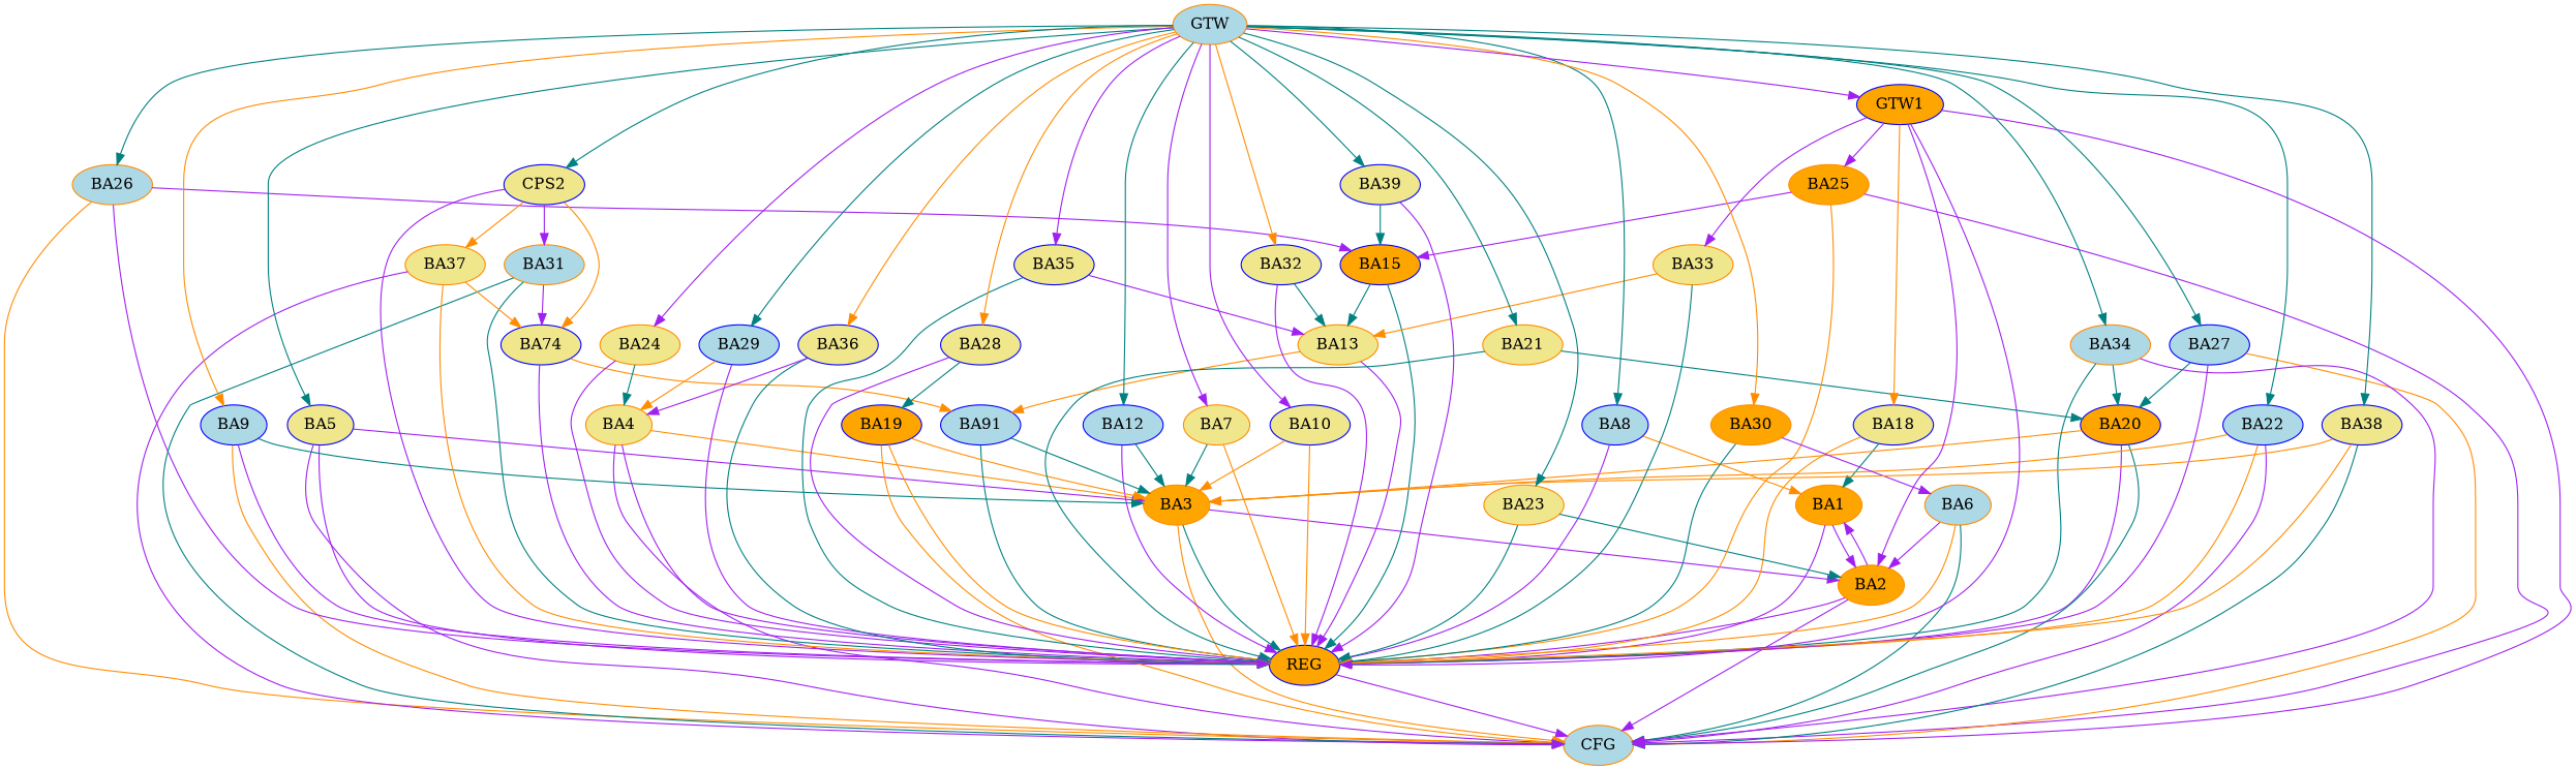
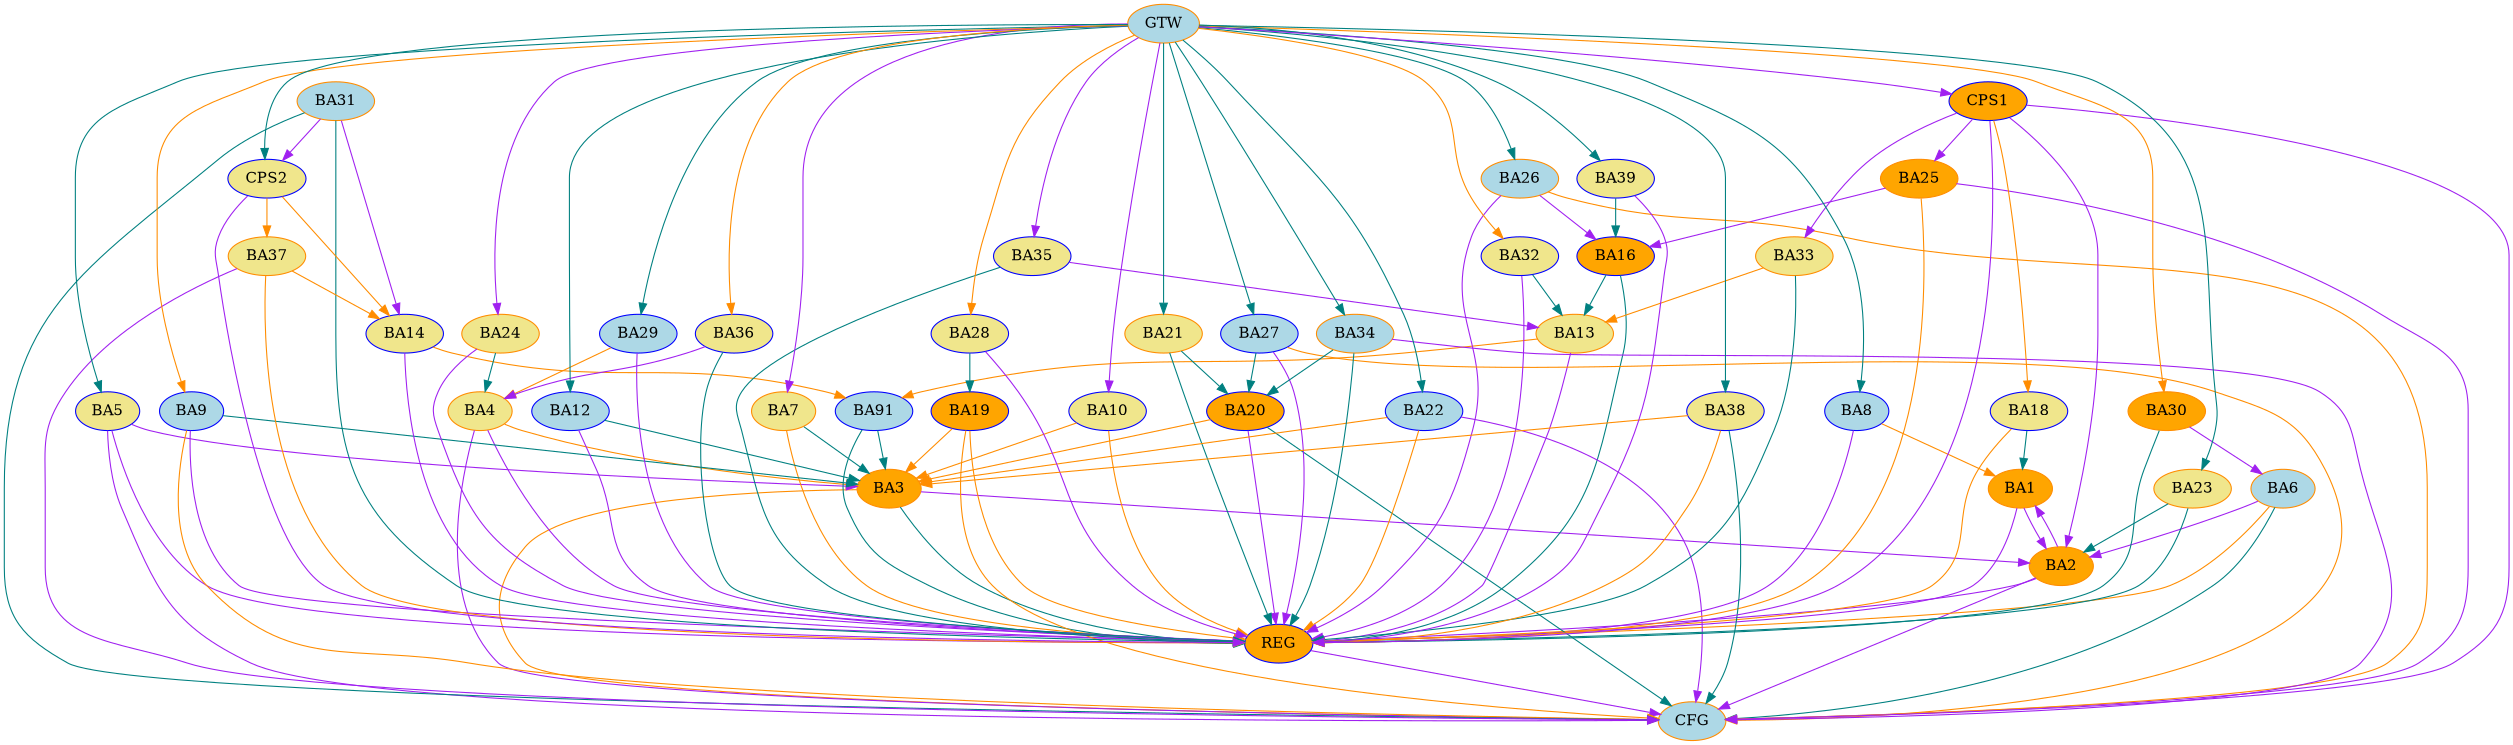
  strict digraph {
    node [color=blue fillcolor=khaki style=filled]
    edge [color=purple]
    n1 [color=darkorange fillcolor=orange label=BA1]
    n2 [color=darkorange fillcolor=orange label=BA2]
    n3 [fillcolor=orange label=REG]
    n4 [color=darkorange fillcolor=lightblue label=CFG]
    n5 [color=darkorange fillcolor=orange label=BA3]
    n6 [color=darkorange label=BA4]
    n7 [label=BA5]
    n8 [color=darkorange fillcolor=lightblue label=BA6]
    n9 [color=darkorange label=BA7]
    n10 [fillcolor=lightblue label=BA8]
    n11 [fillcolor=lightblue label=BA9]
    n12 [label=BA10]
    n13 [fillcolor=lightblue label=BA91]
    n14 [fillcolor=lightblue label=BA12]
    n15 [color=darkorange label=BA13]
-   n16 [label=BA74]
-   n17 [fillcolor=orange label=BA15]
+   n16 [label=BA14]
+   n17 [fillcolor=orange label=BA16]
    n18 [label=BA18]
    n19 [fillcolor=orange label=BA19]
    n20 [fillcolor=orange label=BA20]
    n21 [color=darkorange label=BA21]
    n22 [fillcolor=lightblue label=BA22]
    n23 [color=darkorange label=BA23]
    n24 [color=darkorange label=BA24]
    n25 [color=darkorange fillcolor=orange label=BA25]
    n26 [color=darkorange fillcolor=lightblue label=BA26]
    n27 [fillcolor=lightblue label=BA27]
    n28 [label=BA28]
    n29 [fillcolor=lightblue label=BA29]
    n30 [color=darkorange fillcolor=orange label=BA30]
    n31 [color=darkorange fillcolor=lightblue label=BA31]
    n32 [label=BA32]
    n33 [color=darkorange label=BA33]
    n34 [color=darkorange fillcolor=lightblue label=BA34]
    n35 [label=BA35]
    n36 [label=BA36]
    n37 [color=darkorange label=BA37]
    n38 [label=BA38]
    n39 [label=BA39]
-   n40 [fillcolor=orange label=GTW1]
+   n40 [fillcolor=orange label=CPS1]
    n41 [label=CPS2]
    n42 [color=darkorange fillcolor=lightblue label=GTW]
    n1 -> n2
    n1 -> n3
    n2 -> n1
    n2 -> n3
    n2 -> n4
    n3 -> n4
    n5 -> n2
    n5 -> n3 [color=teal]
    n5 -> n4 [color=darkorange]
    n6 -> n3
    n6 -> n4
    n6 -> n5 [color=darkorange]
    n7 -> n3
    n7 -> n4
    n7 -> n5
    n8 -> n2
    n8 -> n3 [color=darkorange]
    n8 -> n4 [color=teal]
    n9 -> n3 [color=darkorange]
    n9 -> n5 [color=teal]
    n10 -> n1 [color=darkorange]
    n10 -> n3
    n11 -> n3
    n11 -> n4 [color=darkorange]
    n11 -> n5 [color=teal]
    n12 -> n3 [color=darkorange]
    n12 -> n5 [color=darkorange]
    n13 -> n3 [color=teal]
    n13 -> n5 [color=teal]
    n14 -> n3
    n14 -> n5 [color=teal]
    n15 -> n3
    n15 -> n13 [color=darkorange]
    n16 -> n3
    n16 -> n13 [color=darkorange]
    n17 -> n3 [color=teal]
    n17 -> n15 [color=teal]
    n18 -> n1 [color=teal]
    n18 -> n3 [color=darkorange]
    n19 -> n3 [color=darkorange]
    n19 -> n4 [color=darkorange]
    n19 -> n5 [color=darkorange]
    n20 -> n3
    n20 -> n4 [color=teal]
    n20 -> n5 [color=darkorange]
    n21 -> n3 [color=teal]
    n21 -> n20 [color=teal]
    n22 -> n3 [color=darkorange]
    n22 -> n4
    n22 -> n5 [color=darkorange]
    n23 -> n2 [color=teal]
    n23 -> n3 [color=teal]
    n24 -> n3
    n24 -> n6 [color=teal]
    n25 -> n3 [color=darkorange]
    n25 -> n4
    n25 -> n17
    n26 -> n3
    n26 -> n4 [color=darkorange]
    n26 -> n17
    n27 -> n3
    n27 -> n4 [color=darkorange]
    n27 -> n20 [color=teal]
    n28 -> n3
    n28 -> n19 [color=teal]
    n29 -> n3
    n29 -> n6 [color=darkorange]
    n30 -> n3 [color=teal]
    n30 -> n8
    n31 -> n3 [color=teal]
    n31 -> n4 [color=teal]
    n31 -> n16
    n32 -> n3
    n32 -> n15 [color=teal]
    n33 -> n3 [color=teal]
    n33 -> n15 [color=darkorange]
    n34 -> n3 [color=teal]
    n34 -> n4
    n34 -> n20 [color=teal]
    n35 -> n3 [color=teal]
    n35 -> n15
    n36 -> n3 [color=teal]
    n36 -> n6
    n37 -> n3 [color=darkorange]
    n37 -> n4
    n37 -> n16 [color=darkorange]
    n38 -> n3 [color=darkorange]
    n38 -> n4 [color=teal]
    n38 -> n5 [color=darkorange]
    n39 -> n3
    n39 -> n17 [color=teal]
    n40 -> n2
    n40 -> n3
    n40 -> n4
    n40 -> n18 [color=darkorange]
    n40 -> n25
    n40 -> n33
    n41 -> n3
    n41 -> n16 [color=darkorange]
-   n41 -> n31
+   n31 -> n41
    n41 -> n37 [color=darkorange]
    n42 -> n7 [color=teal]
    n42 -> n9
    n42 -> n10 [color=teal]
    n42 -> n11 [color=darkorange]
    n42 -> n12
    n42 -> n14 [color=teal]
    n42 -> n21 [color=teal]
    n42 -> n22 [color=teal]
    n42 -> n23 [color=teal]
    n42 -> n24
    n42 -> n26 [color=teal]
    n42 -> n27 [color=teal]
    n42 -> n28 [color=darkorange]
    n42 -> n29 [color=teal]
    n42 -> n30 [color=darkorange]
    n42 -> n32 [color=darkorange]
    n42 -> n34 [color=teal]
    n42 -> n35
    n42 -> n36 [color=darkorange]
    n42 -> n38 [color=teal]
    n42 -> n39 [color=teal]
    n42 -> n40
    n42 -> n41 [color=teal]
  }
